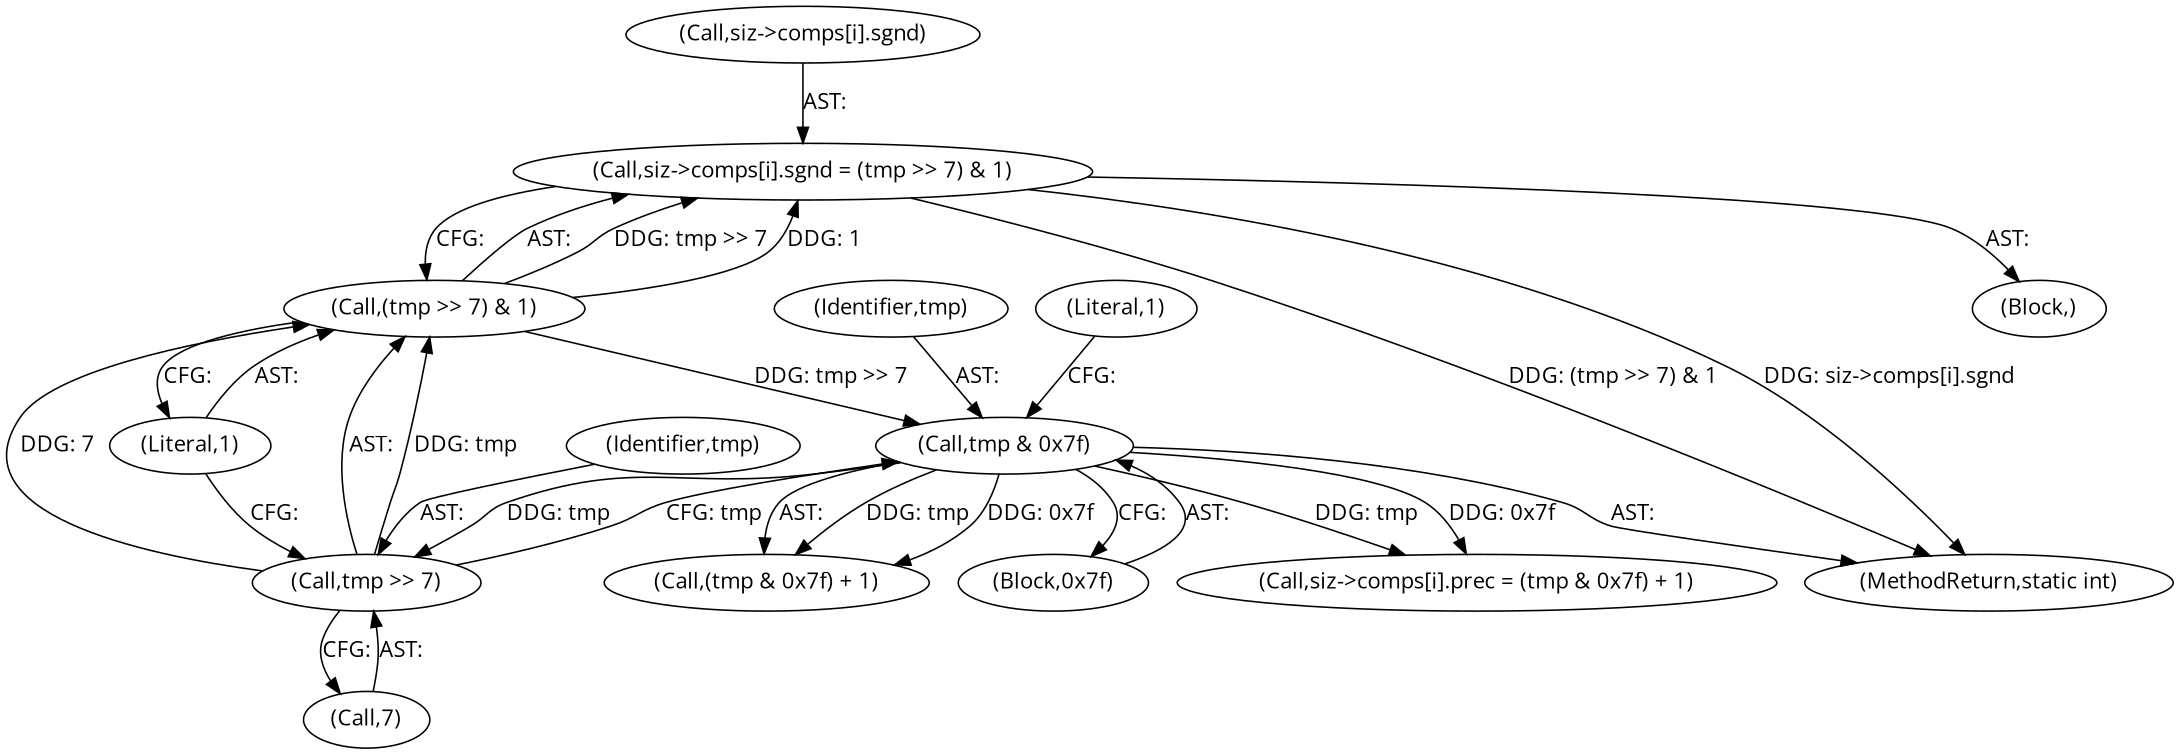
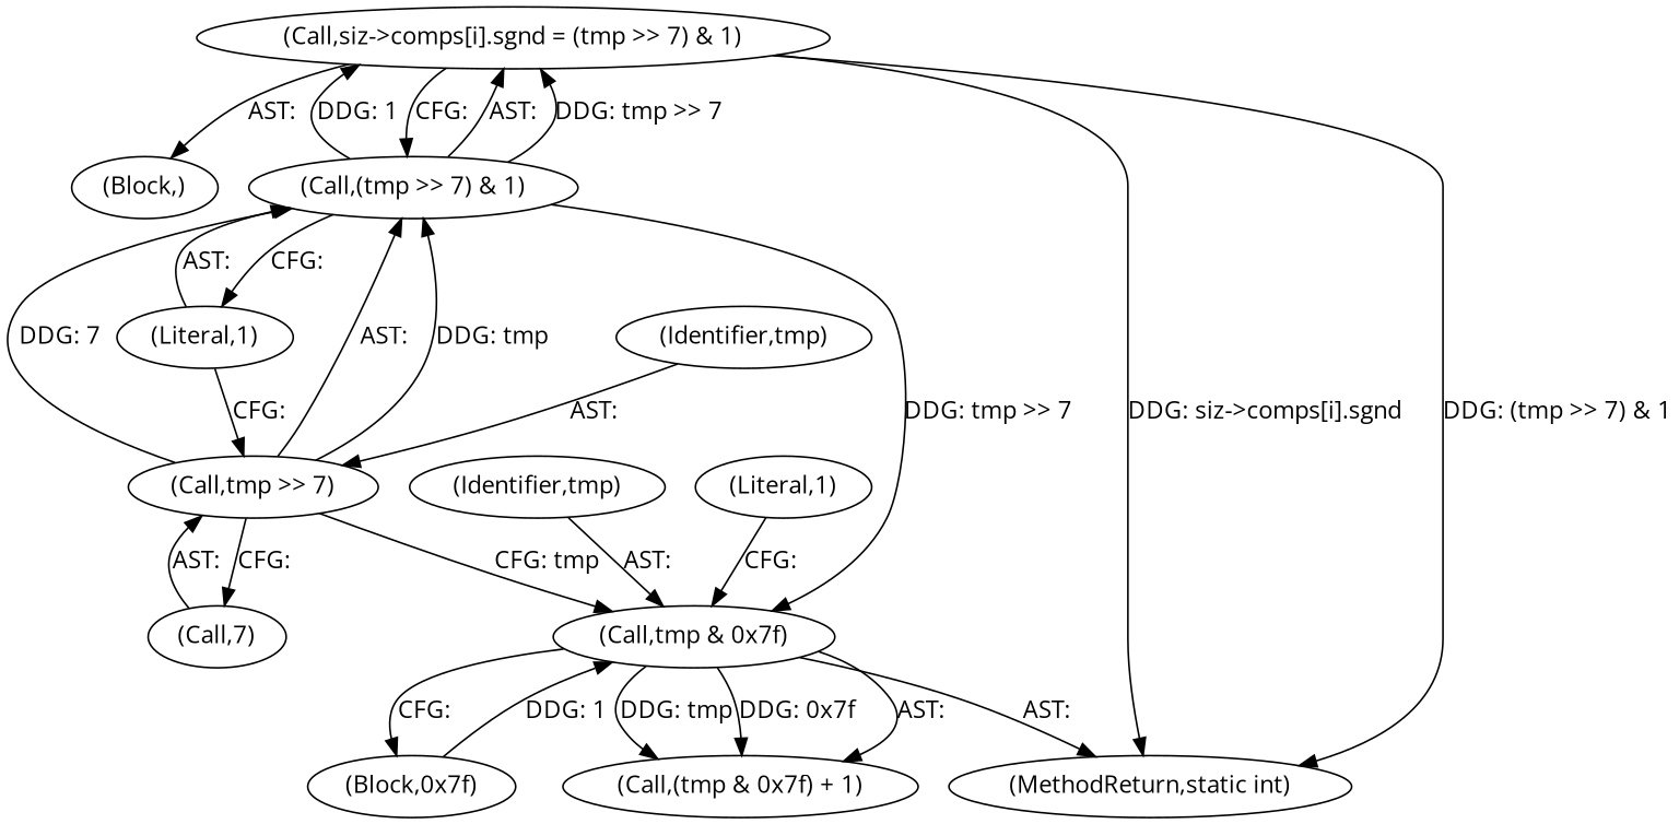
  digraph {
    fontname="Open Sans"
    node [fontname="Open Sans"]
    edge [fontname="Open Sans"]
    n1 [label="(Call,siz->comps[i].sgnd = (tmp >> 7) & 1)"]
    n2 [label="(Call,(tmp >> 7) & 1)"]
    n3 [label="(Block,)"]
    n4 [label="(MethodReturn,static int)"]
    n5 [label="(Literal,1)"]
    n6 [label="(Call,tmp & 0x7f)"]
    n7 [label="(Call,tmp >> 7)"]
    n8 [label="(Call,7)"]
-   n9 [label="(Call,siz->comps[i].prec = (tmp & 0x7f) + 1)"]
    n10 [label="(Call,(tmp & 0x7f) + 1)"]
    n11 [label="(Block,0x7f)"]
-   n12 [label="(Call,siz->comps[i].sgnd)"]
    n13 [label="(Identifier,tmp)"]
    n14 [label="(Literal,1)"]
    n15 [label="(Identifier,tmp)"]
    n1 -> n2 [label="CFG: "]
    n1 -> n3 [label="AST: "]
    n1 -> n4 [label="DDG: (tmp >> 7) & 1"]
    n1 -> n4 [label="DDG: siz->comps[i].sgnd"]
    n2 -> n1 [label="AST: "]
    n2 -> n1 [label="DDG: tmp >> 7"]
    n2 -> n1 [label="DDG: 1"]
    n2 -> n5 [label="CFG: "]
    n2 -> n6 [label="DDG: tmp >> 7"]
    n5 -> n2 [label="AST: "]
    n5 -> n7 [label="CFG: "]
    n6 -> n4 [label="AST: "]
-   n6 -> n7 [label="DDG: tmp"]
-   n6 -> n9 [label="DDG: tmp"]
-   n6 -> n9 [label="DDG: 0x7f"]
    n6 -> n10 [label="AST: "]
    n6 -> n10 [label="DDG: tmp"]
    n6 -> n10 [label="DDG: 0x7f"]
    n6 -> n11 [label="CFG: "]
    n7 -> n2 [label="AST: "]
    n7 -> n2 [label="DDG: tmp"]
    n7 -> n2 [label="DDG: 7"]
    n7 -> n6 [label="CFG: tmp"]
    n7 -> n8 [label="CFG: "]
    n8 -> n7 [label="AST: "]
-   n11 -> n6 [label="AST: "]
-   n12 -> n1 [label="AST: "]
+   n11 -> n6 [label="DDG: 1"]
    n13 -> n6 [label="AST: "]
    n14 -> n6 [label="CFG: "]
    n15 -> n7 [label="AST: "]
  }
